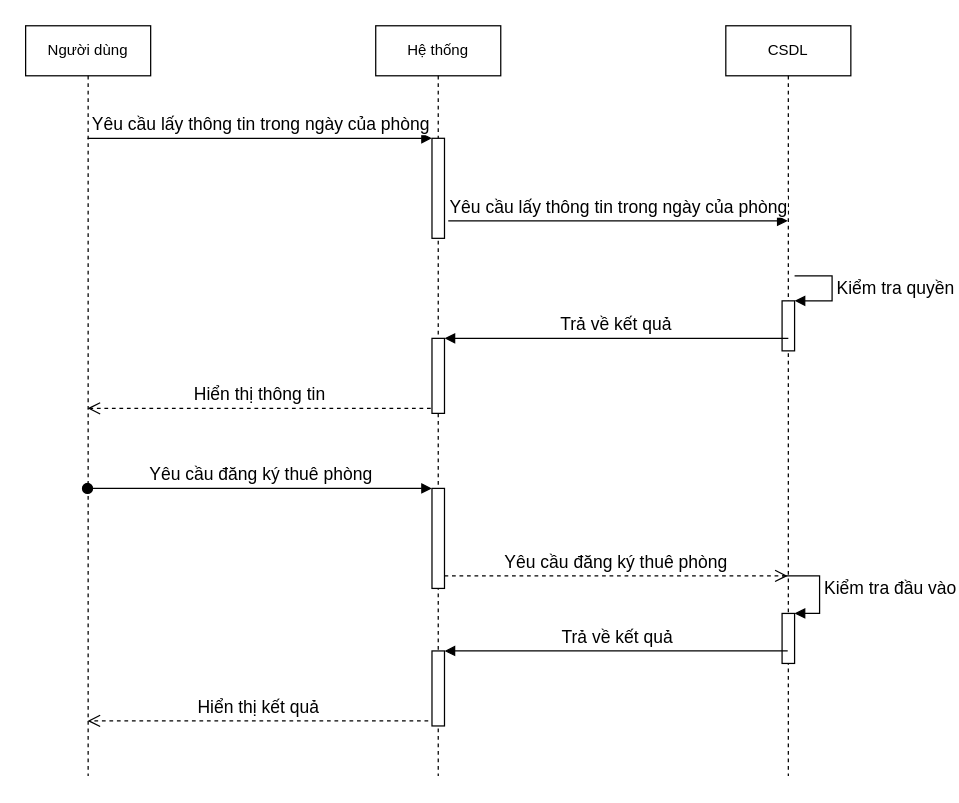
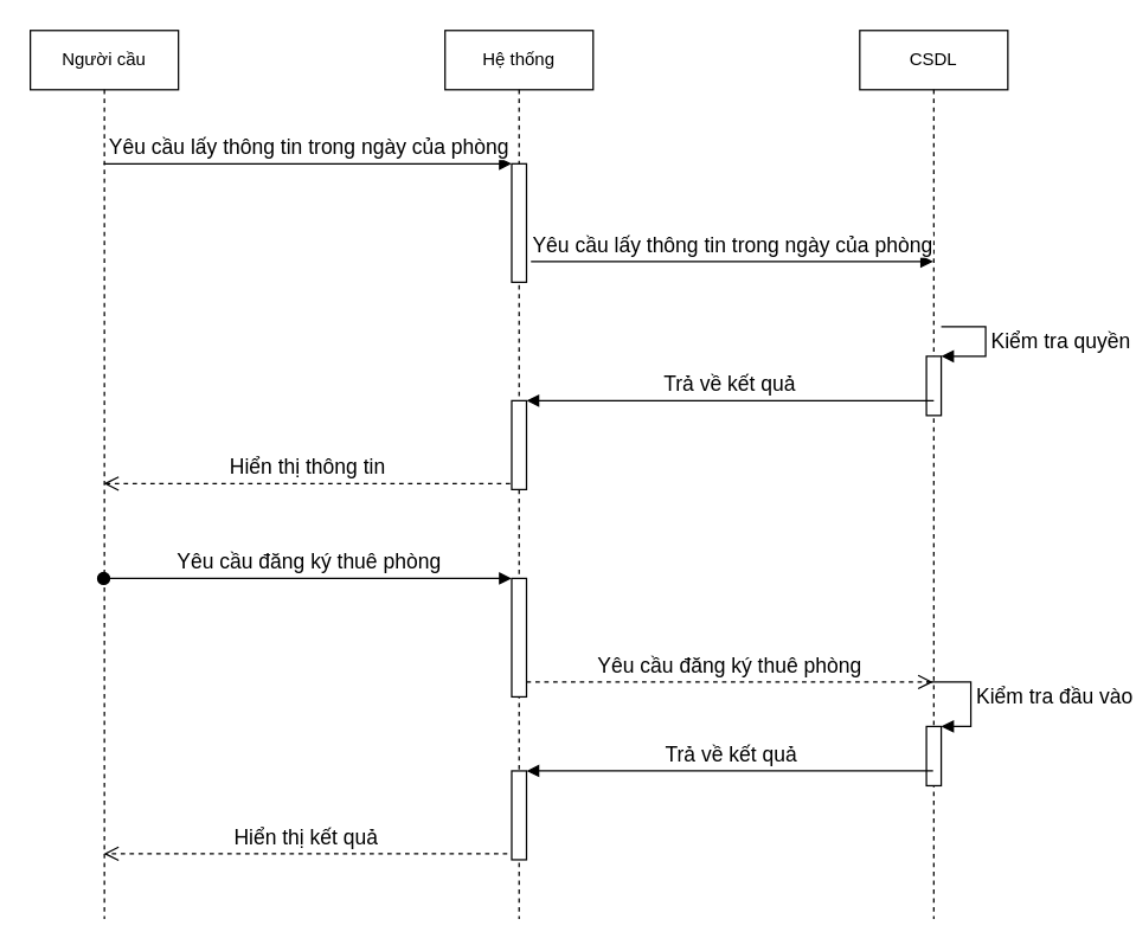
  <mxCell id="0" />
  <mxCell id="1" parent="0" />
- <mxCell id="2" value="Người dùng" style="shape=umlLifeline;perimeter=lifelinePerimeter;whiteSpace=wrap;html=1;container=1;collapsible=0;recursiveResize=0;outlineConnect=0;fillColor=#FFFFFF;strokeColor=#000000;fontColor=#000000;" parent="1" vertex="1"><mxGeometry x="20" y="20" width="100" height="600" as="geometry" /></mxCell>
+ <mxCell id="2" value="Người cầu" style="shape=umlLifeline;perimeter=lifelinePerimeter;whiteSpace=wrap;html=1;container=1;collapsible=0;recursiveResize=0;outlineConnect=0;fillColor=#FFFFFF;strokeColor=#000000;fontColor=#000000;" parent="1" vertex="1"><mxGeometry x="20" y="20" width="100" height="600" as="geometry" /></mxCell>
  <mxCell id="3" value="Hệ thống" style="shape=umlLifeline;perimeter=lifelinePerimeter;whiteSpace=wrap;html=1;container=1;collapsible=0;recursiveResize=0;outlineConnect=0;fillColor=#FFFFFF;strokeColor=#000000;fontColor=#000000;" parent="1" vertex="1"><mxGeometry x="300" y="20" width="100" height="600" as="geometry" /></mxCell>
  <mxCell id="4" value="" style="html=1;points=[];perimeter=orthogonalPerimeter;fontColor=#000000;strokeColor=#000000;fillColor=#FFFFFF;labelBackgroundColor=#FFFFFF;fontSize=14;" parent="3" vertex="1"><mxGeometry x="45" y="90" width="10" height="80" as="geometry" /></mxCell>
  <mxCell id="5" value="" style="html=1;points=[];perimeter=orthogonalPerimeter;labelBackgroundColor=#FFFFFF;fontSize=14;fontColor=#000000;strokeColor=#000000;fillColor=#FFFFFF;" parent="3" vertex="1"><mxGeometry x="45" y="250" width="10" height="60" as="geometry" /></mxCell>
  <mxCell id="6" value="" style="html=1;points=[];perimeter=orthogonalPerimeter;labelBackgroundColor=#FFFFFF;fontSize=14;fontColor=#000000;strokeColor=#000000;fillColor=#FFFFFF;" parent="3" vertex="1"><mxGeometry x="45" y="370" width="10" height="80" as="geometry" /></mxCell>
  <mxCell id="7" value="" style="html=1;points=[];perimeter=orthogonalPerimeter;labelBackgroundColor=#FFFFFF;fontSize=14;fontColor=#000000;strokeColor=#000000;fillColor=#FFFFFF;" parent="3" vertex="1"><mxGeometry x="45" y="500" width="10" height="60" as="geometry" /></mxCell>
  <mxCell id="8" value="Yêu cầu lấy thông tin trong ngày của phòng" style="html=1;verticalAlign=bottom;endArrow=block;entryX=0;entryY=0;fontColor=#000000;labelBackgroundColor=#FFFFFF;fontSize=14;strokeColor=#000000;" parent="1" source="2" target="4" edge="1"><mxGeometry relative="1" as="geometry"><mxPoint x="120" y="110" as="sourcePoint" /></mxGeometry></mxCell>
  <mxCell id="9" value="CSDL" style="shape=umlLifeline;perimeter=lifelinePerimeter;whiteSpace=wrap;html=1;container=1;collapsible=0;recursiveResize=0;outlineConnect=0;fillColor=#FFFFFF;strokeColor=#000000;fontColor=#000000;" parent="1" vertex="1"><mxGeometry x="580" y="20" width="100" height="600" as="geometry" /></mxCell>
  <mxCell id="10" value="" style="html=1;points=[];perimeter=orthogonalPerimeter;labelBackgroundColor=#FFFFFF;fontSize=14;fontColor=#000000;strokeColor=#000000;fillColor=#FFFFFF;" parent="9" vertex="1"><mxGeometry x="45" y="220" width="10" height="40" as="geometry" /></mxCell>
  <mxCell id="11" value="Kiểm tra quyền" style="edgeStyle=orthogonalEdgeStyle;html=1;align=left;spacingLeft=2;endArrow=block;rounded=0;entryX=1;entryY=0;labelBackgroundColor=#FFFFFF;fontSize=14;fontColor=#000000;strokeColor=#000000;" parent="9" target="10" edge="1"><mxGeometry relative="1" as="geometry"><mxPoint x="55" y="200" as="sourcePoint" /><Array as="points"><mxPoint x="85" y="200" /></Array></mxGeometry></mxCell>
  <mxCell id="12" value="" style="html=1;points=[];perimeter=orthogonalPerimeter;labelBackgroundColor=#FFFFFF;fontSize=14;fontColor=#000000;strokeColor=#000000;fillColor=#FFFFFF;" parent="9" vertex="1"><mxGeometry x="45" y="470" width="10" height="40" as="geometry" /></mxCell>
  <mxCell id="13" value="Kiểm tra đầu vào" style="edgeStyle=orthogonalEdgeStyle;html=1;align=left;spacingLeft=2;endArrow=block;rounded=0;entryX=1;entryY=0;labelBackgroundColor=#FFFFFF;fontSize=14;fontColor=#000000;strokeColor=#000000;" parent="9" target="12" edge="1"><mxGeometry relative="1" as="geometry"><mxPoint x="45" y="440" as="sourcePoint" /><Array as="points"><mxPoint x="75" y="440" /></Array></mxGeometry></mxCell>
  <mxCell id="14" value="Yêu cầu lấy thông tin trong ngày của phòng" style="html=1;verticalAlign=bottom;endArrow=block;fontColor=#000000;labelBackgroundColor=#FFFFFF;fontSize=14;strokeColor=#000000;exitX=1.3;exitY=0.825;exitDx=0;exitDy=0;exitPerimeter=0;" parent="1" source="4" target="9" edge="1"><mxGeometry relative="1" as="geometry"><mxPoint x="360" y="180" as="sourcePoint" /><mxPoint x="630" y="180" as="targetPoint" /></mxGeometry></mxCell>
  <mxCell id="15" value="Trả về kết quả" style="html=1;verticalAlign=bottom;endArrow=block;entryX=1;entryY=0;labelBackgroundColor=#FFFFFF;fontSize=14;fontColor=#000000;strokeColor=#000000;exitX=0.5;exitY=0.75;exitDx=0;exitDy=0;exitPerimeter=0;" parent="1" source="10" target="5" edge="1"><mxGeometry relative="1" as="geometry"><mxPoint x="620" y="270" as="sourcePoint" /></mxGeometry></mxCell>
  <mxCell id="16" value="Hiển thị thông tin" style="html=1;verticalAlign=bottom;endArrow=open;dashed=1;endSize=8;exitX=-0.1;exitY=0.933;labelBackgroundColor=#FFFFFF;fontSize=14;fontColor=#000000;strokeColor=#000000;exitDx=0;exitDy=0;exitPerimeter=0;" parent="1" source="5" target="2" edge="1"><mxGeometry relative="1" as="geometry"><mxPoint x="415" y="327" as="targetPoint" /></mxGeometry></mxCell>
  <mxCell id="17" value="Yêu cầu đăng ký thuê phòng" style="html=1;verticalAlign=bottom;startArrow=oval;endArrow=block;startSize=8;labelBackgroundColor=#FFFFFF;fontSize=14;fontColor=#000000;strokeColor=#000000;" parent="1" source="2" target="6" edge="1"><mxGeometry relative="1" as="geometry"><mxPoint x="285" y="390" as="sourcePoint" /></mxGeometry></mxCell>
  <mxCell id="18" value="Yêu cầu đăng ký thuê phòng" style="html=1;verticalAlign=bottom;endArrow=open;dashed=1;endSize=8;labelBackgroundColor=#FFFFFF;fontSize=14;fontColor=#000000;strokeColor=#000000;exitX=1;exitY=0.875;exitDx=0;exitDy=0;exitPerimeter=0;" parent="1" source="6" target="9" edge="1"><mxGeometry relative="1" as="geometry"><mxPoint x="330" y="400" as="sourcePoint" /><mxPoint x="250" y="400" as="targetPoint" /></mxGeometry></mxCell>
  <mxCell id="19" value="Trả về kết quả" style="html=1;verticalAlign=bottom;endArrow=block;entryX=1;entryY=0;labelBackgroundColor=#FFFFFF;fontSize=14;fontColor=#000000;strokeColor=#000000;" parent="1" source="9" target="7" edge="1"><mxGeometry relative="1" as="geometry"><mxPoint x="415" y="520" as="sourcePoint" /></mxGeometry></mxCell>
  <mxCell id="20" value="Hiển thị kết quả" style="html=1;verticalAlign=bottom;endArrow=open;dashed=1;endSize=8;exitX=-0.3;exitY=0.933;labelBackgroundColor=#FFFFFF;fontSize=14;fontColor=#000000;strokeColor=#000000;exitDx=0;exitDy=0;exitPerimeter=0;" parent="1" source="7" target="2" edge="1"><mxGeometry relative="1" as="geometry"><mxPoint x="415" y="577" as="targetPoint" /></mxGeometry></mxCell>
